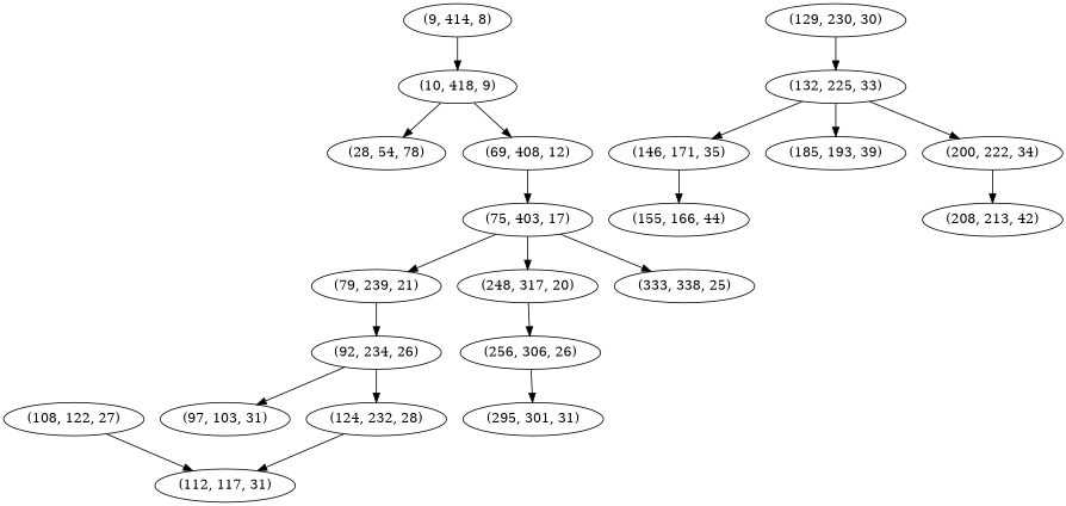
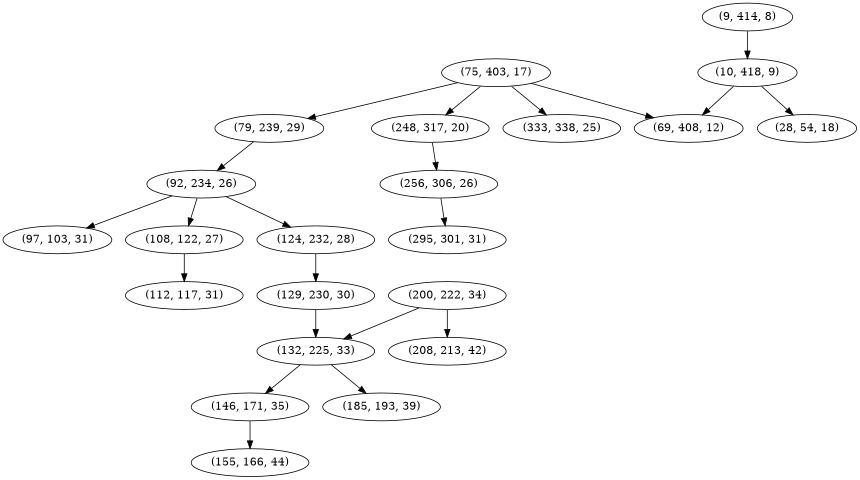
  digraph {
    n1 [label="(10, 418, 9)"]
    "(9, 414, 8)"
-   "(28, 54, 18)" [label="(28, 54, 78)"]
+   "(28, 54, 18)"
    "(69, 408, 12)"
    "(75, 403, 17)"
-   "(79, 239, 21)"
+   "(79, 239, 21)" [label="(79, 239, 29)"]
    "(248, 317, 20)"
    "(333, 338, 25)"
    "(92, 234, 26)"
    "(256, 306, 26)"
    "(97, 103, 31)"
    "(108, 122, 27)"
    "(124, 232, 28)"
    "(112, 117, 31)"
    "(129, 230, 30)"
    "(132, 225, 33)"
    "(146, 171, 35)"
    "(185, 193, 39)"
    "(200, 222, 34)"
    n20 [label="(155, 166, 44)"]
    "(208, 213, 42)"
    "(295, 301, 31)"
    n1 -> "(28, 54, 18)"
    n1 -> "(69, 408, 12)"
    "(9, 414, 8)" -> n1
-   "(69, 408, 12)" -> "(75, 403, 17)"
+   "(75, 403, 17)" -> "(69, 408, 12)"
    "(75, 403, 17)" -> "(79, 239, 21)"
    "(75, 403, 17)" -> "(248, 317, 20)"
    "(75, 403, 17)" -> "(333, 338, 25)"
    "(79, 239, 21)" -> "(92, 234, 26)"
    "(248, 317, 20)" -> "(256, 306, 26)"
    "(92, 234, 26)" -> "(97, 103, 31)"
+   "(92, 234, 26)" -> "(108, 122, 27)"
    "(92, 234, 26)" -> "(124, 232, 28)"
    "(256, 306, 26)" -> "(295, 301, 31)"
    "(108, 122, 27)" -> "(112, 117, 31)"
-   "(124, 232, 28)" -> "(112, 117, 31)"
+   "(124, 232, 28)" -> "(129, 230, 30)"
    "(129, 230, 30)" -> "(132, 225, 33)"
    "(132, 225, 33)" -> "(146, 171, 35)"
    "(132, 225, 33)" -> "(185, 193, 39)"
-   "(132, 225, 33)" -> "(200, 222, 34)"
+   "(200, 222, 34)" -> "(132, 225, 33)"
    "(146, 171, 35)" -> n20
    "(200, 222, 34)" -> "(208, 213, 42)"
  }
